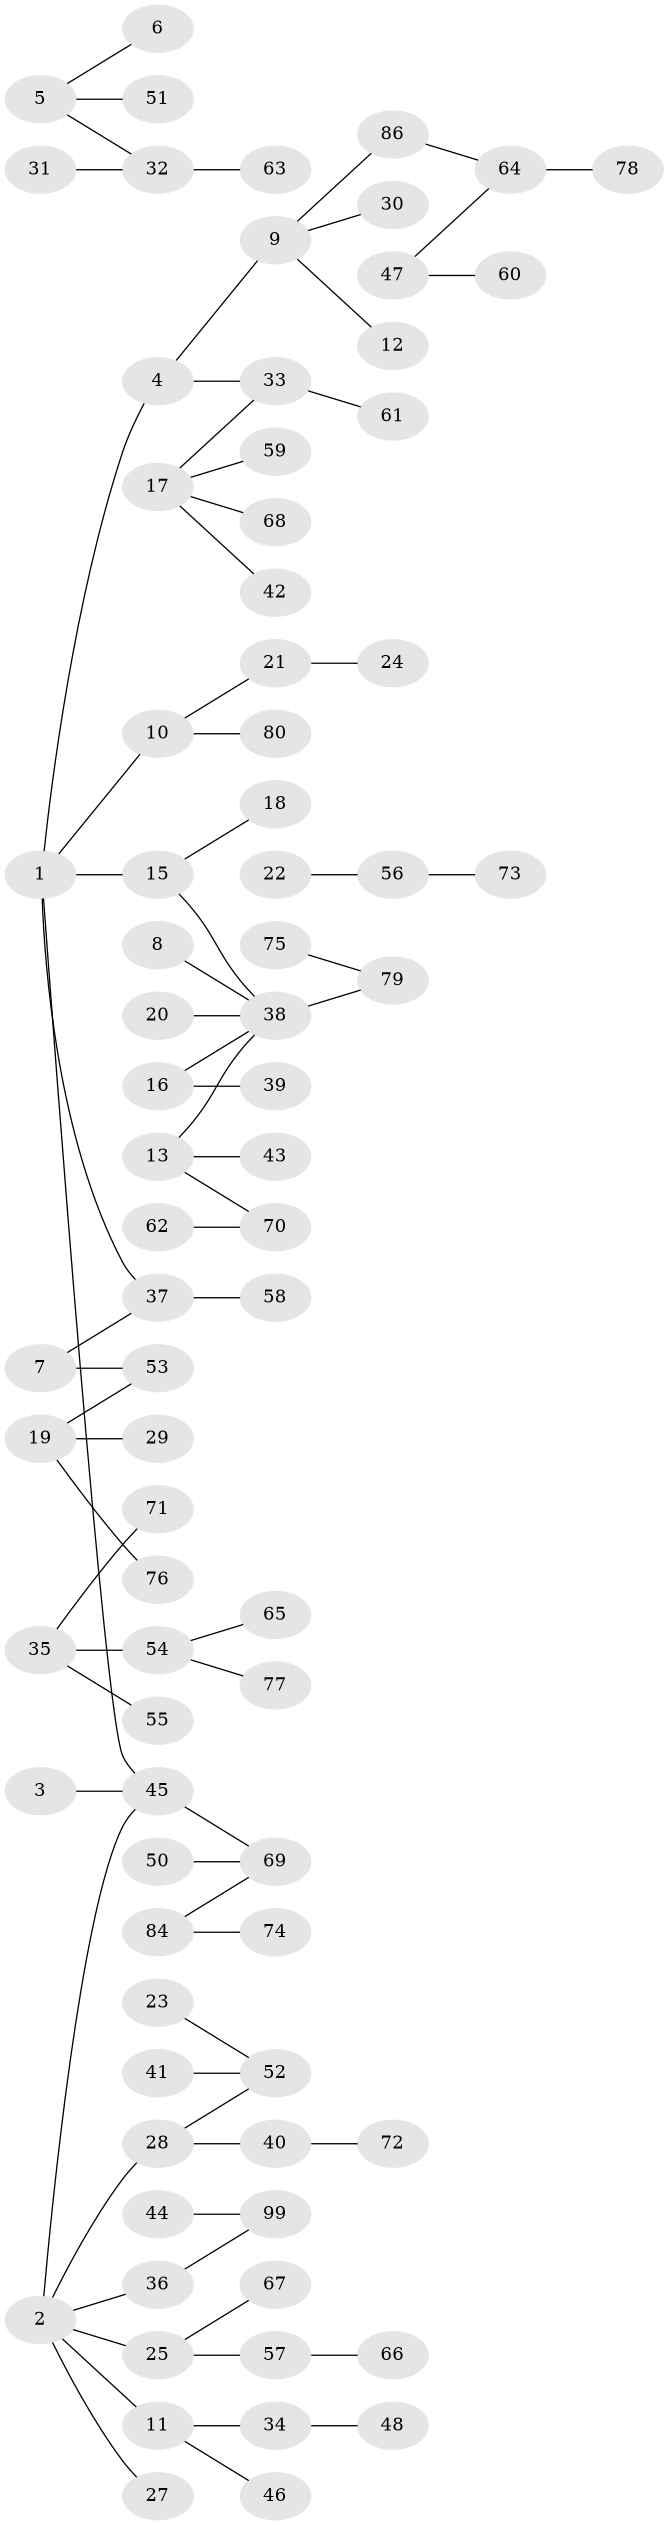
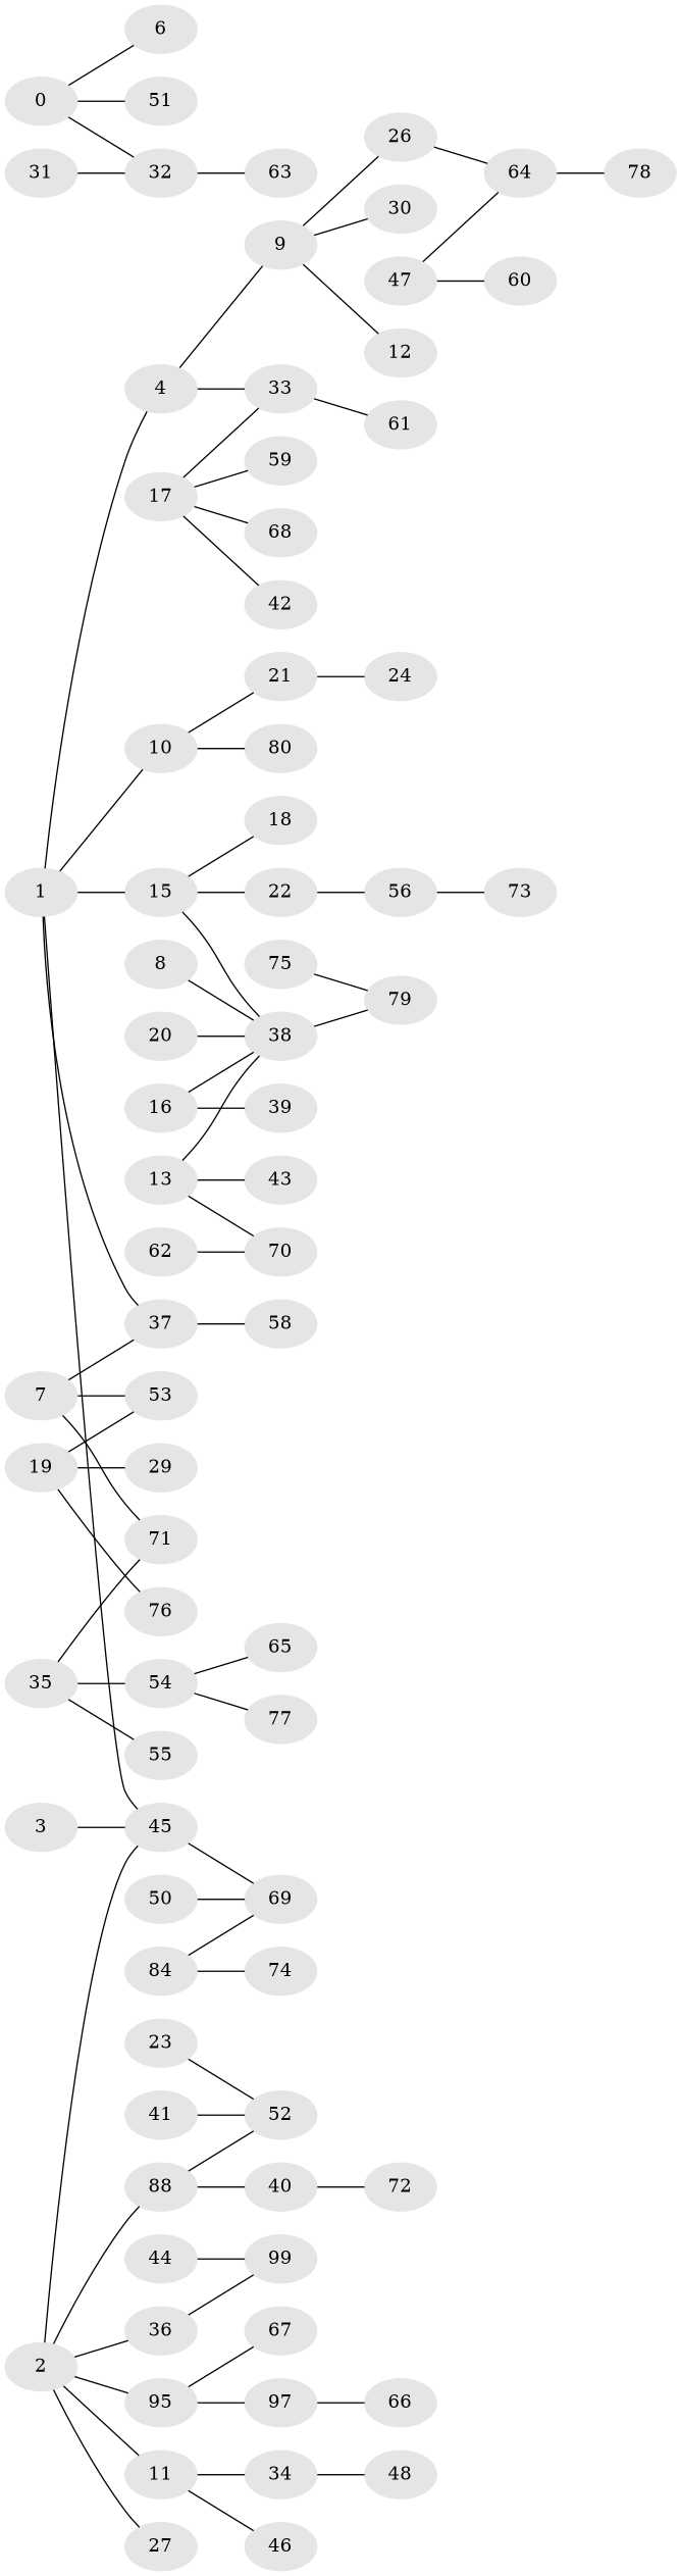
  graph {
    rankdir=LR
    node [color=gray90 style=filled]
    edge [weight=1.0]
    1
    4
    10
    15
    37
    45
    9
    33
    21
    80
    38
    18
    22
    58
    69
    2
    11
-   25
+   25 [label=95]
    27
-   28
+   28 [label=88]
    36
    34
    46
-   57
+   57 [label=97]
    67
    52
    40
    n28 [label=99]
    3
    12
-   26 [label=86]
+   26
    30
    61
-   5
+   5 [label=0]
    6
    32
    51
    63
    7
    53
    71
    8
    79
    64
    24
    48
    13
    43
    70
    n50 [label=84]
    74
    56
    16
    39
    17
    42
    59
    68
    19
    29
    76
    20
    73
    23
    66
    78
    72
    31
    35
    54
    55
    65
    77
    41
    44
    47
    60
    50
    62
    75
    1 -- 4
    1 -- 10
    1 -- 15
    1 -- 37
    1 -- 45
    4 -- 9
    4 -- 33
    10 -- 21
    10 -- 80
    15 -- 38
    15 -- 18
+   15 -- 22
    37 -- 58
    45 -- 69
    9 -- 12
    9 -- 26
    9 -- 30
    33 -- 61
    21 -- 24
    38 -- 79
    22 -- 56
    2 -- 45
    2 -- 11
    2 -- 25
    2 -- 27
    2 -- 28
    2 -- 36
    11 -- 34
    11 -- 46
    25 -- 57
    25 -- 67
    28 -- 52
    28 -- 40
    36 -- n28
    34 -- 48
    57 -- 66
    40 -- 72
    3 -- 45
    26 -- 64
    5 -- 6
    5 -- 32
    5 -- 51
    32 -- 63
    7 -- 37
    7 -- 53
+   7 -- 71
    8 -- 38
    64 -- 78
    13 -- 38
    13 -- 43
    13 -- 70
    n50 -- 69
    n50 -- 74
    56 -- 73
    16 -- 38
    16 -- 39
    17 -- 33
    17 -- 42
    17 -- 59
    17 -- 68
    19 -- 53
    19 -- 29
    19 -- 76
    20 -- 38
    23 -- 52
    31 -- 32
    35 -- 71
    35 -- 54
    35 -- 55
    54 -- 65
    54 -- 77
    41 -- 52
    44 -- n28
    47 -- 64
    47 -- 60
    50 -- 69
    62 -- 70
    75 -- 79
  }
